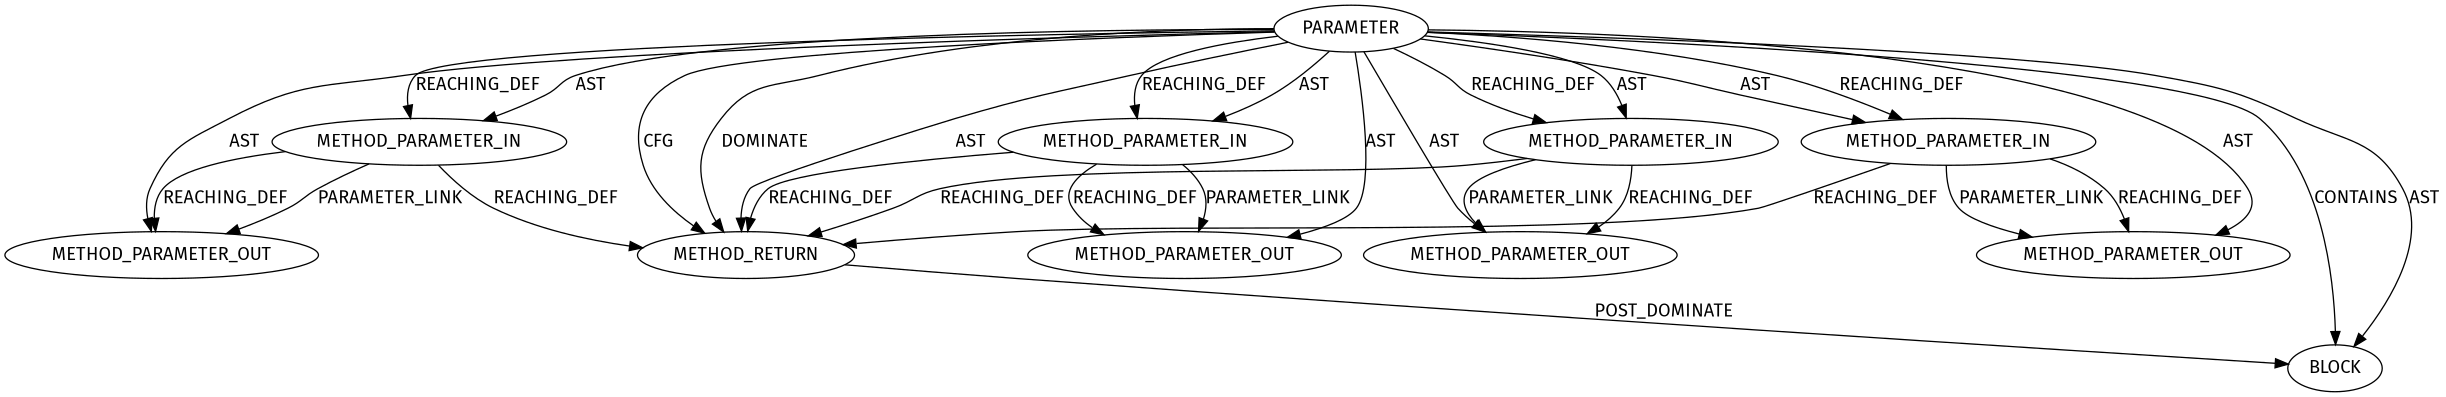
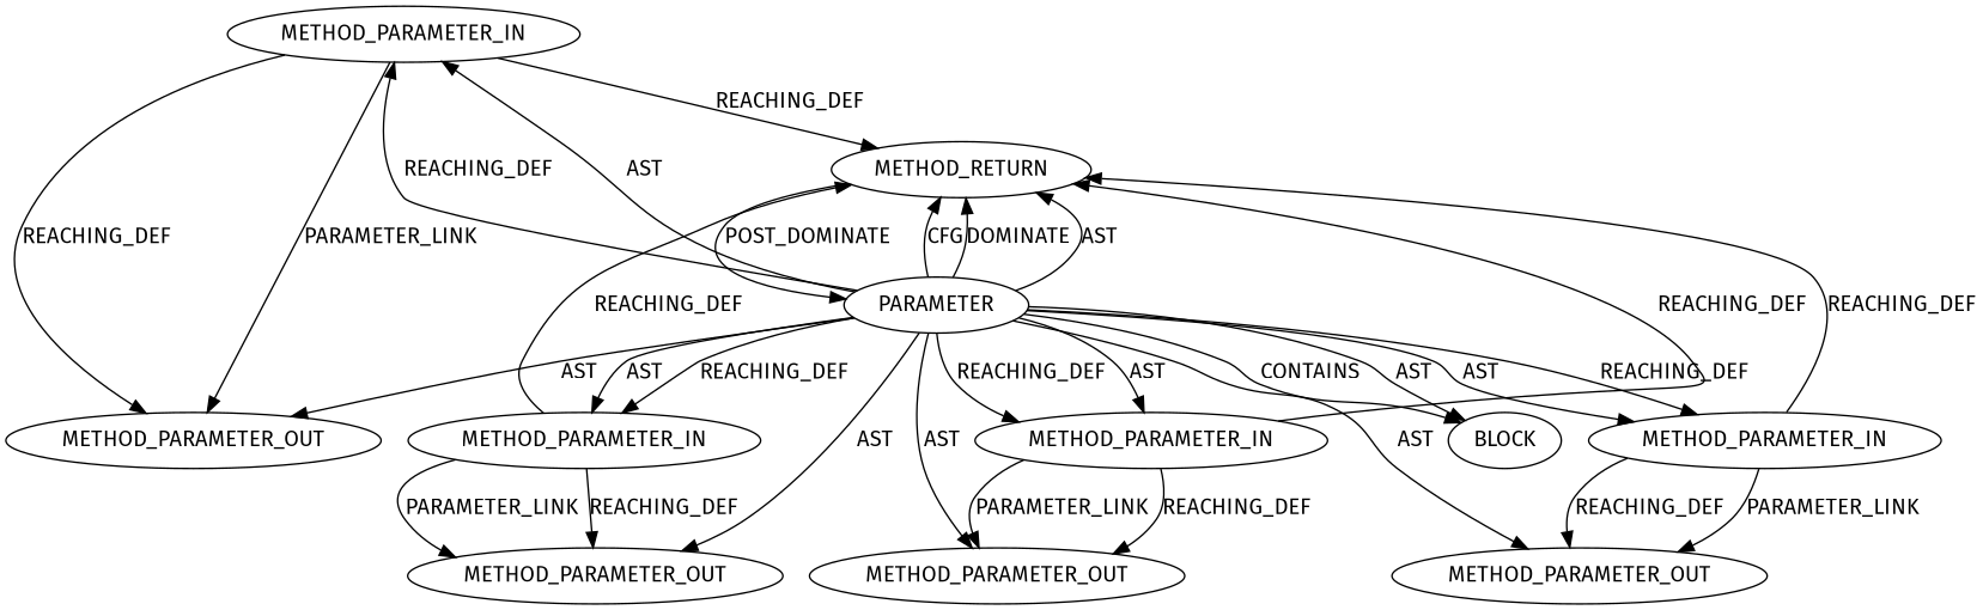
  digraph {
    fontname="Fira Sans"
    node [CODE=p1 EVALUATION_STRATEGY=BY_VALUE IS_VARIADIC=false ORDER=1 TYPE_FULL_NAME=ANY fontname="Fira Sans"]
    edge [fontname="Fira Sans"]
    n1 [INDEX=1 NAME=p1 label=METHOD_PARAMETER_IN]
    n2 [INDEX=1 NAME=p1 label=METHOD_PARAMETER_OUT]
    n3 [CODE=RET ORDER=2 label=METHOD_RETURN IS_VARIADIC=""]
    n4 [AST_PARENT_FULL_NAME="<global>" AST_PARENT_TYPE=NAMESPACE_BLOCK CODE="<empty>" FILENAME="<empty>" FULL_NAME="ctx->cipher->do_cipher" IS_EXTERNAL=true NAME="ctx->cipher->do_cipher" ORDER=0 label=PARAMETER EVALUATION_STRATEGY="" IS_VARIADIC="" TYPE_FULL_NAME=""]
    n5 [CODE=p4 INDEX=4 NAME=p4 ORDER=4 label=METHOD_PARAMETER_IN]
    n6 [CODE=p4 INDEX=4 NAME=p4 ORDER=4 label=METHOD_PARAMETER_OUT]
    n7 [ARGUMENT_INDEX=1 CODE="<empty>" label=BLOCK EVALUATION_STRATEGY="" IS_VARIADIC=""]
    n8 [CODE=p2 INDEX=2 NAME=p2 ORDER=2 label=METHOD_PARAMETER_OUT]
    n9 [CODE=p3 INDEX=3 NAME=p3 ORDER=3 label=METHOD_PARAMETER_OUT]
    n10 [CODE=p3 INDEX=3 NAME=p3 ORDER=3 label=METHOD_PARAMETER_IN]
    n11 [CODE=p2 INDEX=2 NAME=p2 ORDER=2 label=METHOD_PARAMETER_IN]
    n1 -> n2 [VARIABLE=p1 label=REACHING_DEF]
    n1 -> n2 [label=PARAMETER_LINK]
    n1 -> n3 [VARIABLE=p1 label=REACHING_DEF]
-   n3 -> n7 [label=POST_DOMINATE]
+   n3 -> n4 [label=POST_DOMINATE]
    n4 -> n1 [label=AST]
    n4 -> n1 [label=REACHING_DEF]
    n4 -> n2 [label=AST]
    n4 -> n3 [label=CFG]
    n4 -> n3 [label=DOMINATE]
    n4 -> n3 [label=AST]
    n4 -> n5 [label=AST]
    n4 -> n5 [label=REACHING_DEF]
    n4 -> n6 [label=AST]
    n4 -> n7 [label=CONTAINS]
    n4 -> n7 [label=AST]
    n4 -> n8 [label=AST]
    n4 -> n9 [label=AST]
    n4 -> n10 [label=AST]
    n4 -> n10 [label=REACHING_DEF]
    n4 -> n11 [label=REACHING_DEF]
    n4 -> n11 [label=AST]
    n5 -> n3 [VARIABLE=p4 label=REACHING_DEF]
    n5 -> n6 [label=PARAMETER_LINK]
    n5 -> n6 [VARIABLE=p4 label=REACHING_DEF]
    n10 -> n3 [VARIABLE=p3 label=REACHING_DEF]
    n10 -> n9 [VARIABLE=p3 label=REACHING_DEF]
    n10 -> n9 [label=PARAMETER_LINK]
    n11 -> n3 [VARIABLE=p2 label=REACHING_DEF]
    n11 -> n8 [label=PARAMETER_LINK]
    n11 -> n8 [VARIABLE=p2 label=REACHING_DEF]
  }
